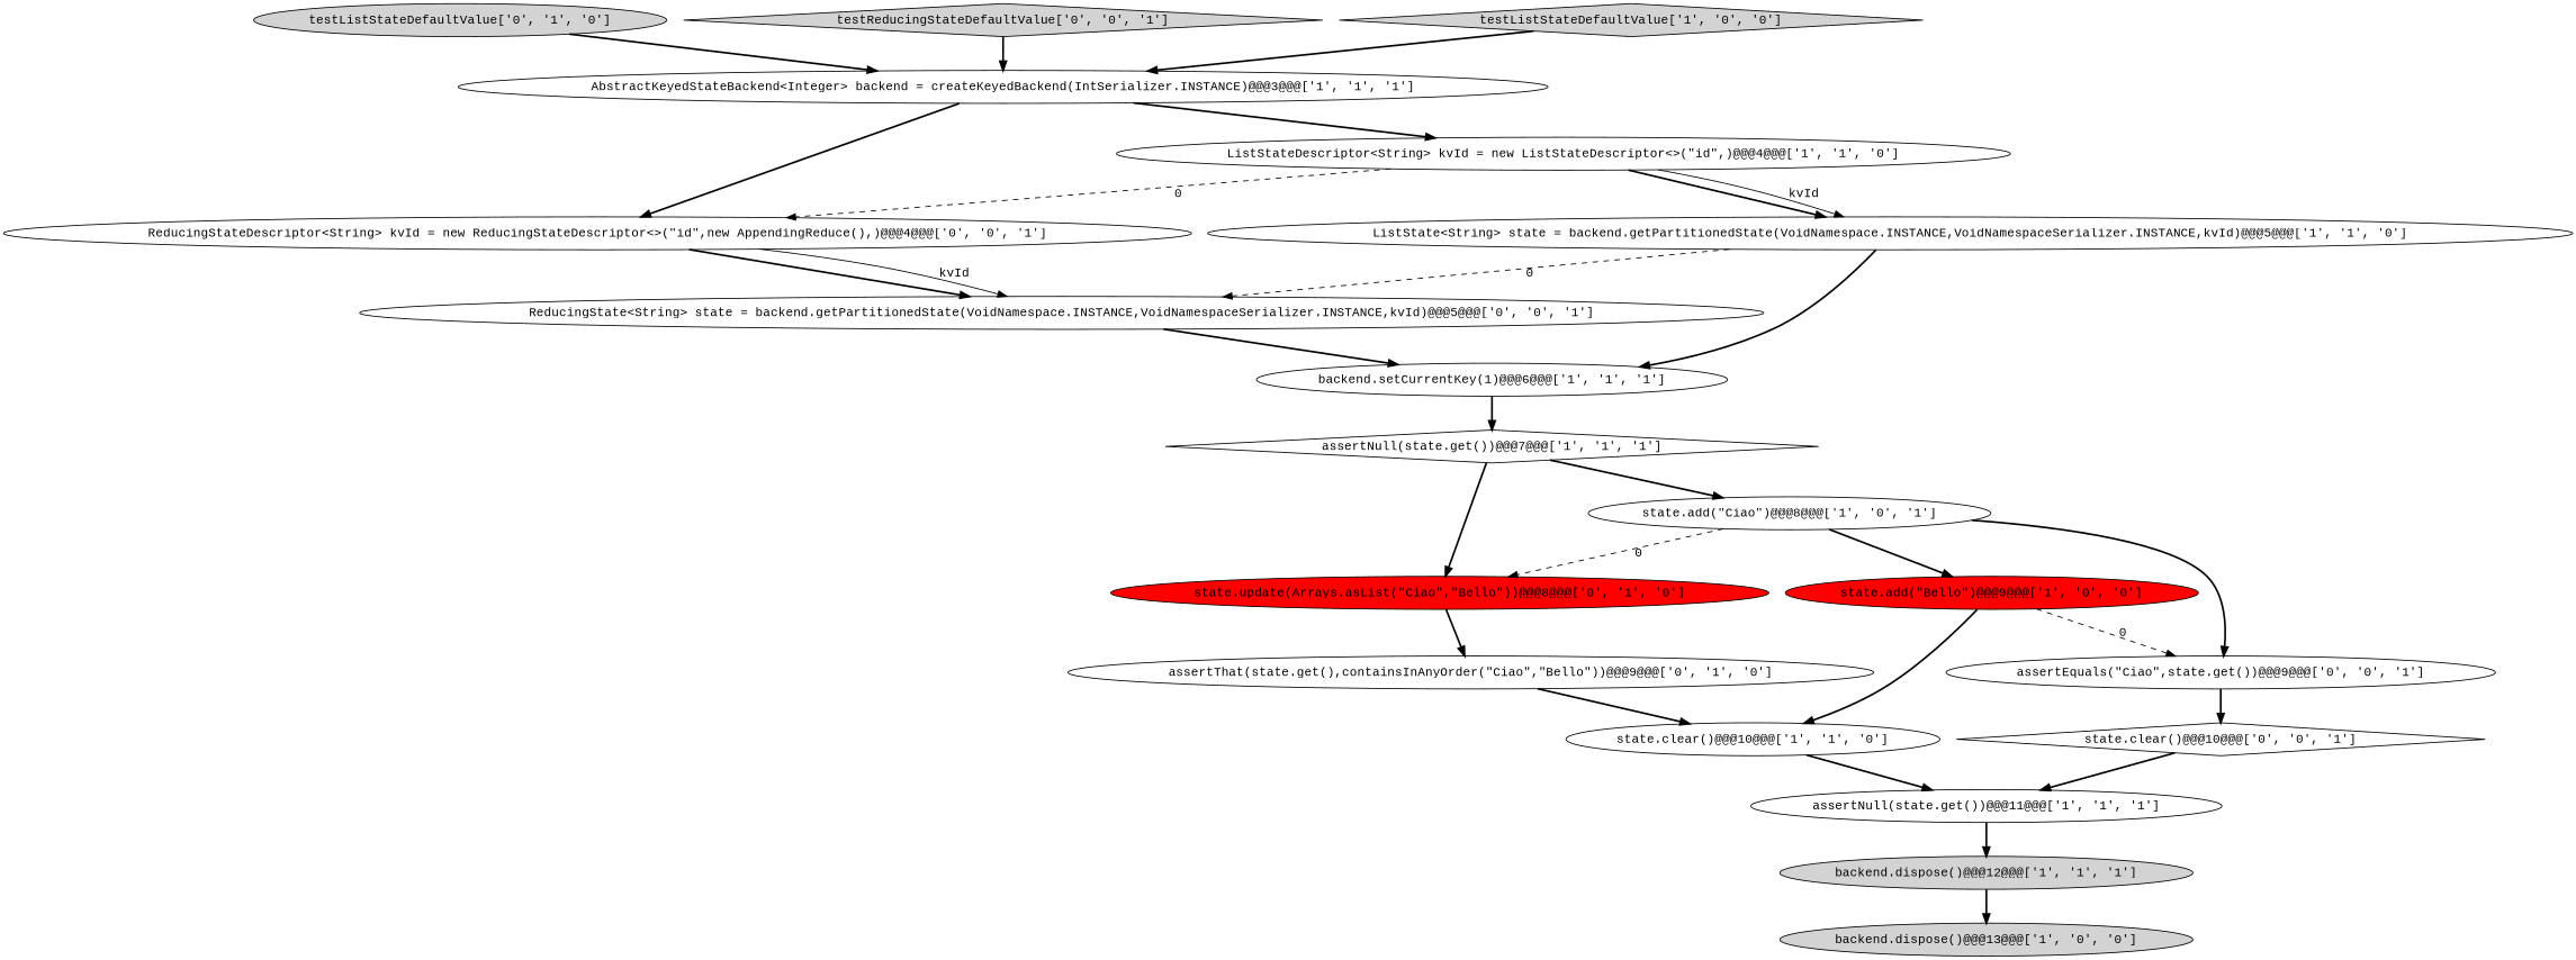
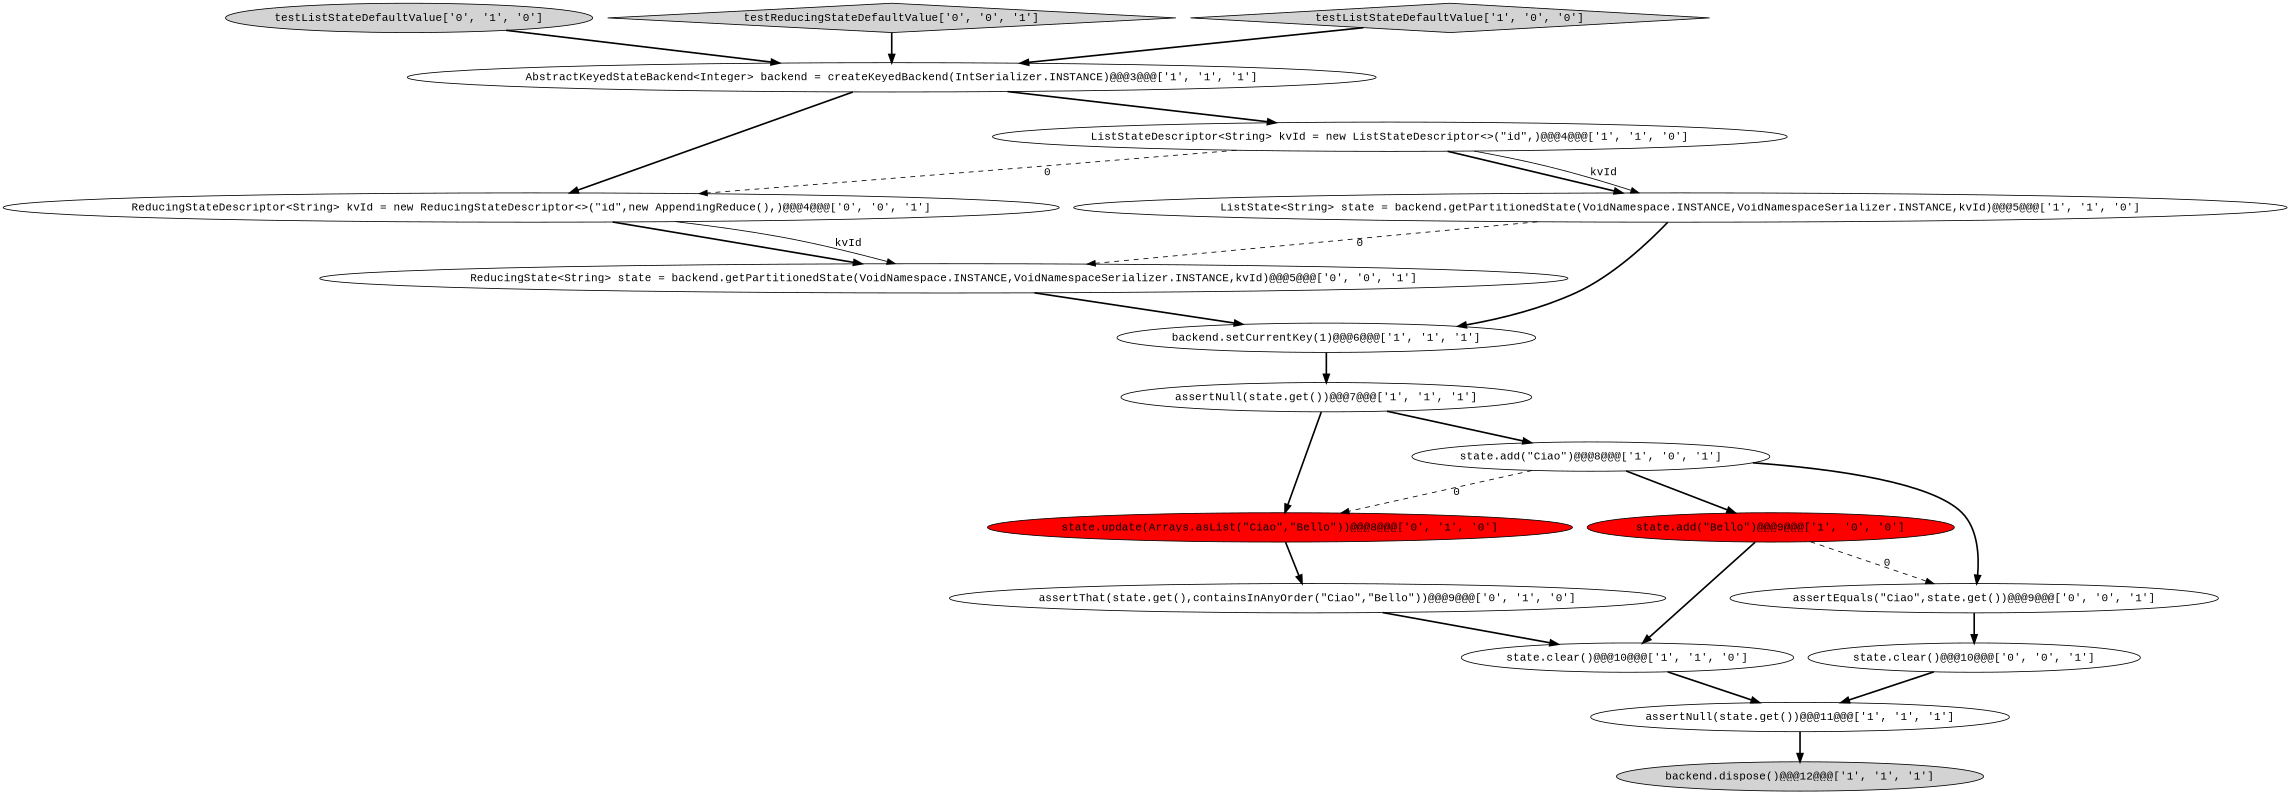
  digraph {
    fontname="Liberation Mono"
    node [fillcolor=white fontname="Liberation Mono" shape=ellipse style=filled]
    edge [fontname="Liberation Mono" style=bold]
-   n1 [label="assertNull(state.get())@@@7@@@['1', '1', '1']" shape=diamond]
+   n1 [label="assertNull(state.get())@@@7@@@['1', '1', '1']"]
    n2 [fillcolor=red label="state.update(Arrays.asList(\"Ciao\",\"Bello\"))@@@8@@@['0', '1', '0']"]
    n3 [label="state.add(\"Ciao\")@@@8@@@['1', '0', '1']"]
    n4 [label="assertThat(state.get(),containsInAnyOrder(\"Ciao\",\"Bello\"))@@@9@@@['0', '1', '0']"]
    n5 [fillcolor=red label="state.add(\"Bello\")@@@9@@@['1', '0', '0']"]
    n6 [label="assertEquals(\"Ciao\",state.get())@@@9@@@['0', '0', '1']"]
    n7 [label="state.clear()@@@10@@@['1', '1', '0']"]
    n8 [label="assertNull(state.get())@@@11@@@['1', '1', '1']"]
-   n9 [label="state.clear()@@@10@@@['0', '0', '1']" shape=diamond]
+   n9 [label="state.clear()@@@10@@@['0', '0', '1']"]
    n10 [fillcolor=lightgray label="testListStateDefaultValue['0', '1', '0']"]
    n11 [label="AbstractKeyedStateBackend<Integer> backend = createKeyedBackend(IntSerializer.INSTANCE)@@@3@@@['1', '1', '1']"]
    n12 [label="ReducingStateDescriptor<String> kvId = new ReducingStateDescriptor<>(\"id\",new AppendingReduce(),)@@@4@@@['0', '0', '1']"]
    n13 [label="ListStateDescriptor<String> kvId = new ListStateDescriptor<>(\"id\",)@@@4@@@['1', '1', '0']"]
    n14 [fillcolor=lightgray label="testReducingStateDefaultValue['0', '0', '1']" shape=diamond]
-   n15 [fillcolor=lightgray label="backend.dispose()@@@13@@@['1', '0', '0']"]
    n16 [label="ReducingState<String> state = backend.getPartitionedState(VoidNamespace.INSTANCE,VoidNamespaceSerializer.INSTANCE,kvId)@@@5@@@['0', '0', '1']"]
    n17 [label="backend.setCurrentKey(1)@@@6@@@['1', '1', '1']"]
    n18 [fillcolor=lightgray label="backend.dispose()@@@12@@@['1', '1', '1']"]
    n19 [label="ListState<String> state = backend.getPartitionedState(VoidNamespace.INSTANCE,VoidNamespaceSerializer.INSTANCE,kvId)@@@5@@@['1', '1', '0']"]
    n20 [fillcolor=lightgray label="testListStateDefaultValue['1', '0', '0']" shape=diamond]
    n1 -> n2
    n1 -> n3
    n2 -> n4
    n3 -> n2 [label=0 style=dashed]
    n3 -> n5
    n3 -> n6
    n4 -> n7
    n5 -> n6 [label=0 style=dashed]
    n5 -> n7
    n6 -> n9
    n7 -> n8
    n8 -> n18
    n9 -> n8
    n10 -> n11
    n11 -> n12
    n11 -> n13
    n12 -> n16 [label=kvId style=solid]
    n12 -> n16
    n13 -> n12 [label=0 style=dashed]
    n13 -> n19
    n13 -> n19 [label=kvId style=solid]
    n14 -> n11
    n16 -> n17
    n17 -> n1
-   n18 -> n15
    n19 -> n16 [label=0 style=dashed]
    n19 -> n17
    n20 -> n11
  }
